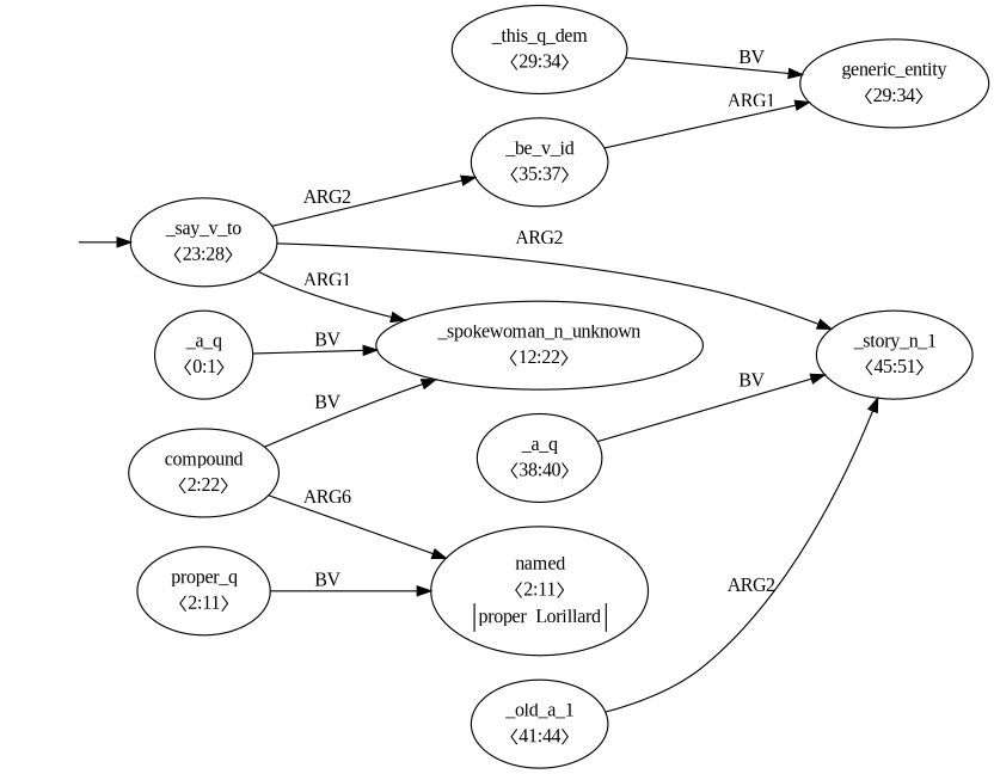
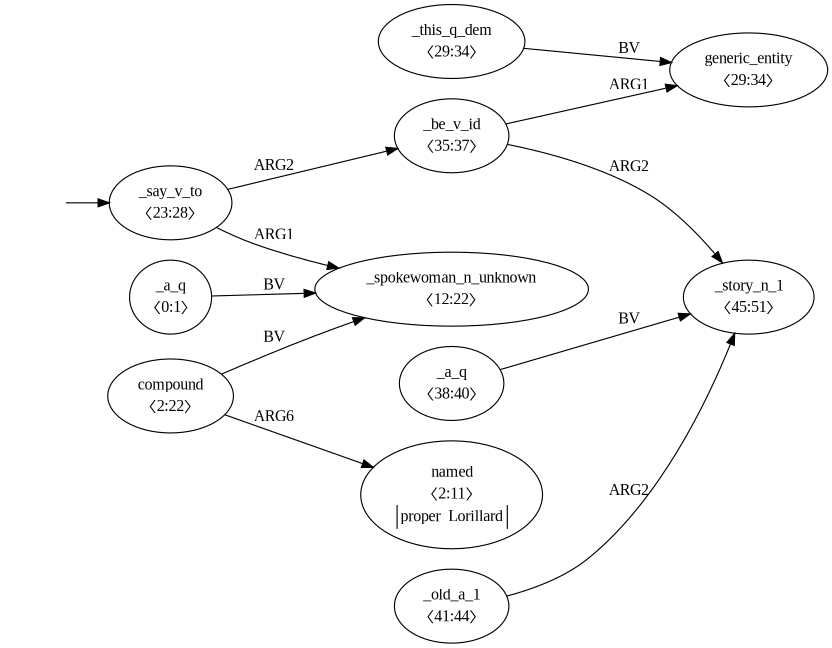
  digraph {
    fontname="Liberation Serif"
    rankdir=LR
    node [fontname="Liberation Serif"]
    edge [fontname="Liberation Serif"]
    top [style=invis]
    n2 [label=<<table align="center" border="0" cellspacing="0"><tr><td colspan="2">_say_v_to</td></tr><tr><td colspan="2">〈23:28〉</td></tr></table>>]
    n3 [label=<<table align="center" border="0" cellspacing="0"><tr><td colspan="2">_spokewoman_n_unknown</td></tr><tr><td colspan="2">〈12:22〉</td></tr></table>>]
    n4 [label=<<table align="center" border="0" cellspacing="0"><tr><td colspan="2">_be_v_id</td></tr><tr><td colspan="2">〈35:37〉</td></tr></table>>]
    n5 [label=<<table align="center" border="0" cellspacing="0"><tr><td colspan="2">generic_entity</td></tr><tr><td colspan="2">〈29:34〉</td></tr></table>>]
    n6 [label=<<table align="center" border="0" cellspacing="0"><tr><td colspan="2">_story_n_1</td></tr><tr><td colspan="2">〈45:51〉</td></tr></table>>]
    n7 [label=<<table align="center" border="0" cellspacing="0"><tr><td colspan="2">_a_q</td></tr><tr><td colspan="2">〈0:1〉</td></tr></table>>]
    n8 [label=<<table align="center" border="0" cellspacing="0"><tr><td colspan="2">compound</td></tr><tr><td colspan="2">〈2:22〉</td></tr></table>>]
    n9 [label=<<table align="center" border="0" cellspacing="0"><tr><td colspan="2">named</td></tr><tr><td colspan="2">〈2:11〉</td></tr><tr><td sides="l" border="1" align="left">proper</td><td sides="r" border="1" align="left">Lorillard</td></tr></table>>]
-   n10 [label=<<table align="center" border="0" cellspacing="0"><tr><td colspan="2">proper_q</td></tr><tr><td colspan="2">〈2:11〉</td></tr></table>>]
    n11 [label=<<table align="center" border="0" cellspacing="0"><tr><td colspan="2">_this_q_dem</td></tr><tr><td colspan="2">〈29:34〉</td></tr></table>>]
    n12 [label=<<table align="center" border="0" cellspacing="0"><tr><td colspan="2">_a_q</td></tr><tr><td colspan="2">〈38:40〉</td></tr></table>>]
    n13 [label=<<table align="center" border="0" cellspacing="0"><tr><td colspan="2">_old_a_1</td></tr><tr><td colspan="2">〈41:44〉</td></tr></table>>]
    top -> n2
    n2 -> n3 [label=ARG1]
    n2 -> n4 [label=ARG2]
    n4 -> n5 [label=ARG1]
-   n2 -> n6 [label=ARG2]
+   n4 -> n6 [label=ARG2]
    n7 -> n3 [label=BV]
    n8 -> n3 [label=BV]
    n8 -> n9 [label=ARG6]
-   n10 -> n9 [label=BV]
    n11 -> n5 [label=BV]
    n12 -> n6 [label=BV]
    n13 -> n6 [label=ARG2]
  }
